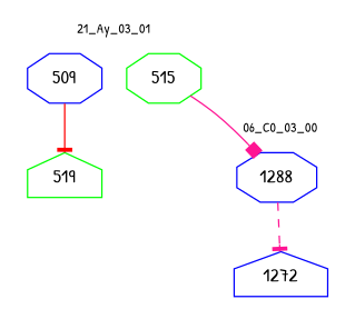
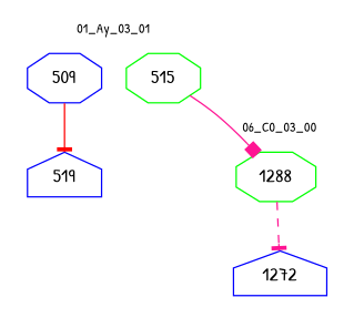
  digraph {
    fontname="Patrick Hand"
    node [color=green fontname="Patrick Hand" shape=octagon]
    edge [arrowhead=tee color=deeppink fontname="Patrick Hand" style=solid]
    n1 [label=515]
    n2 [color=blue label=509]
-   n3 [label=519 shape=house]
-   n4 [color=blue label=1288]
+   n3 [color=blue label=519 shape=house]
+   n4 [label=1288]
    n5 [color=blue label=1272 shape=house]
    subgraph cluster_1 {
      color=white
      fontsize=10
-     label="21_Ay_03_01"
+     label="01_Ay_03_01"
      n1
      n2
      n3
    }
    subgraph cluster_2 {
      color=white
      fontsize=10
      label="06_C0_03_00"
      n4
      n5
    }
    n1 -> n4 [arrowhead=box]
    n2 -> n3 [color=red]
    n4 -> n5 [style=dashed]
  }
